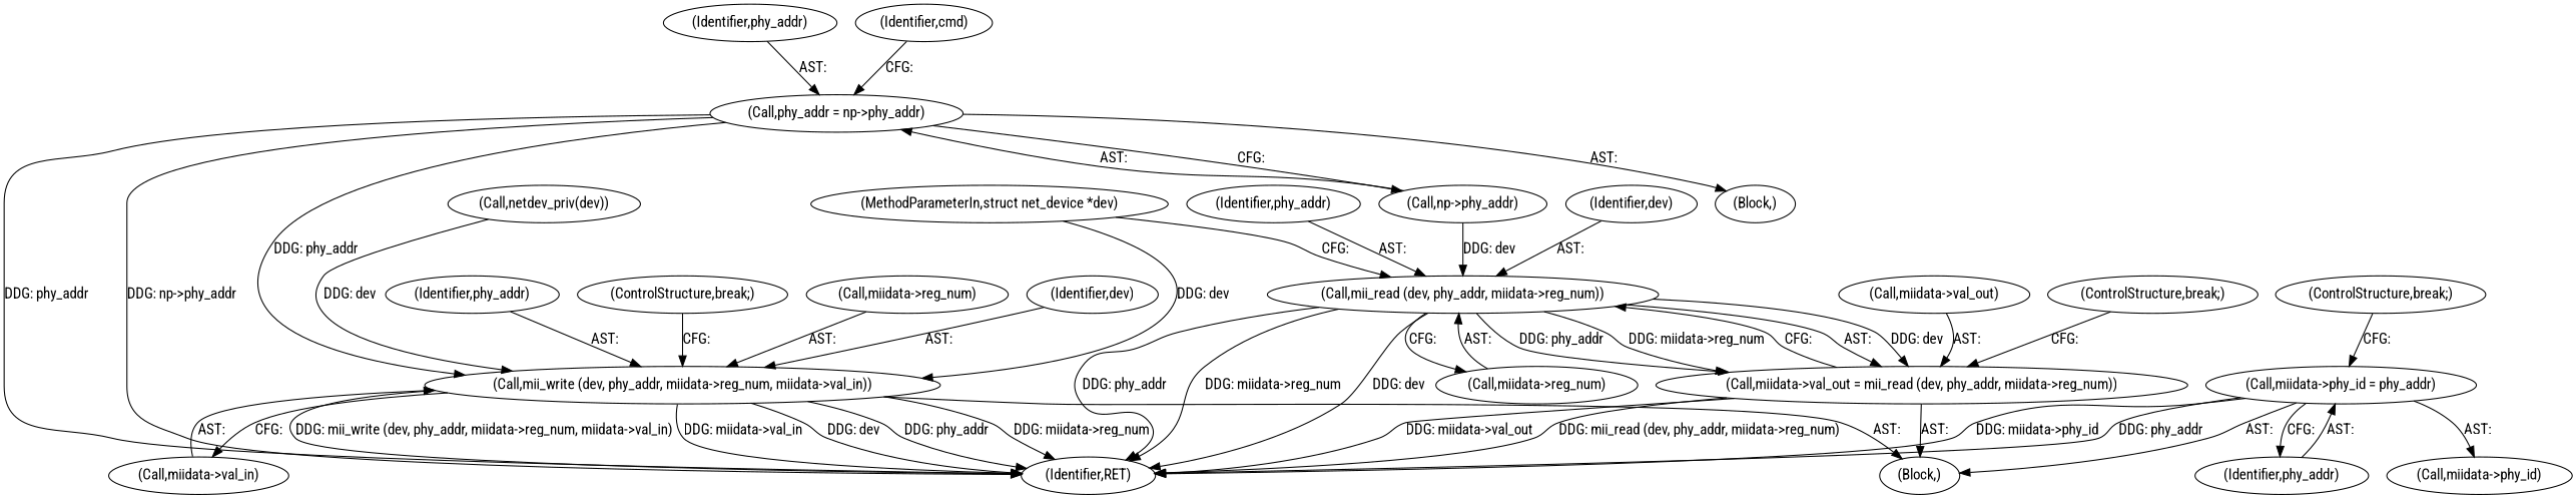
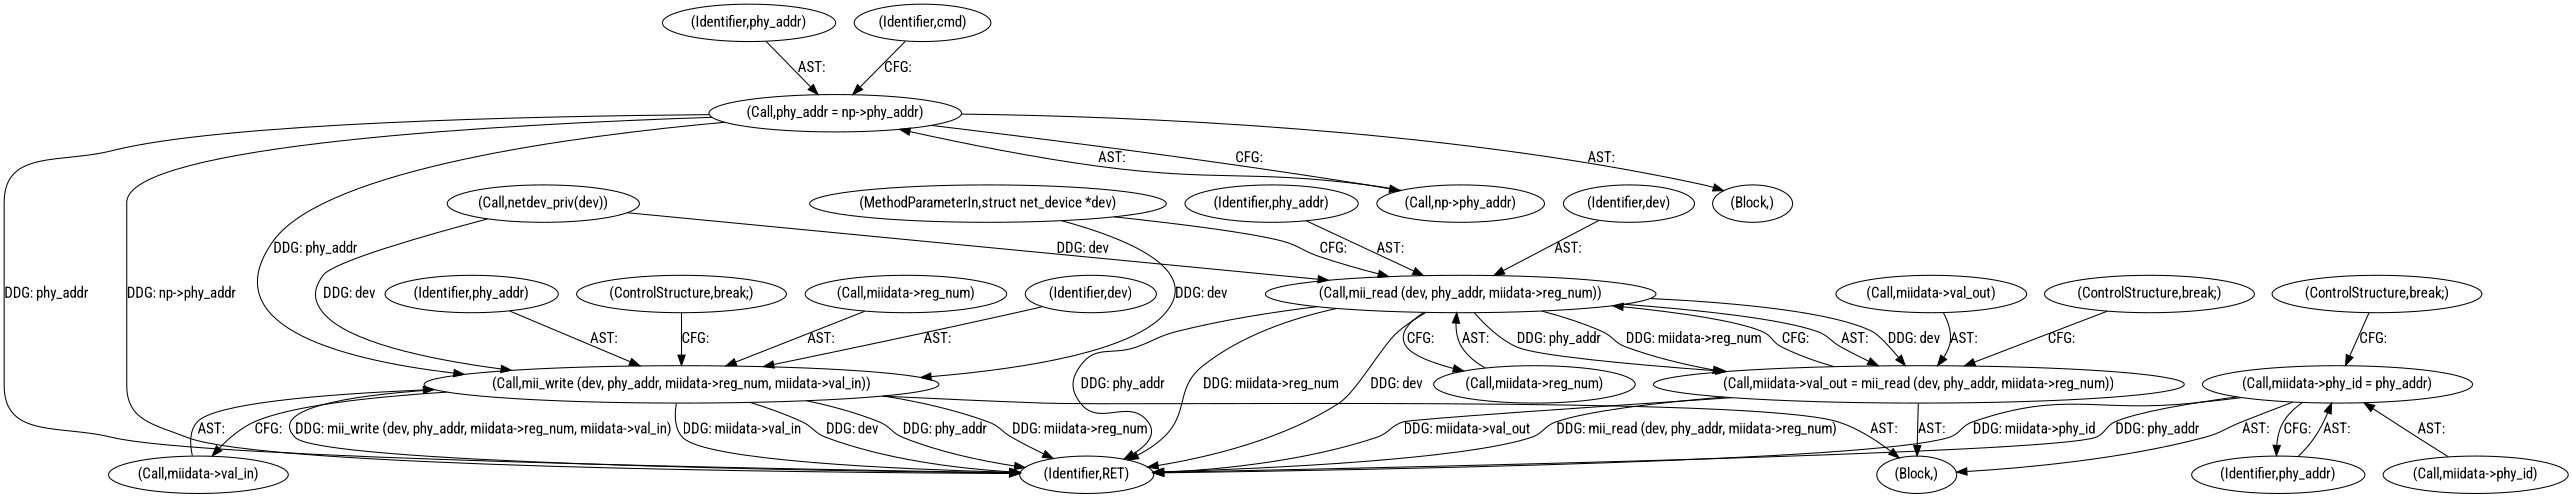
  digraph {
    fontname="Roboto Condensed"
    node [fontname="Roboto Condensed"]
    edge [fontname="Roboto Condensed"]
    n1 [label="(Call,phy_addr = np->phy_addr)"]
    n2 [label="(Call,mii_write (dev, phy_addr, miidata->reg_num, miidata->val_in))"]
    n3 [label="(Identifier,RET)"]
    n4 [label="(Block,)"]
    n5 [label="(Call,np->phy_addr)"]
    n6 [label="(Call,miidata->phy_id = phy_addr)"]
    n7 [label="(Block,)"]
    n8 [label="(Identifier,phy_addr)"]
    n9 [label="(Call,mii_read (dev, phy_addr, miidata->reg_num))"]
    n10 [label="(Call,miidata->val_out = mii_read (dev, phy_addr, miidata->reg_num))"]
    n11 [label="(Call,miidata->reg_num)"]
    n12 [label="(Call,miidata->val_in)"]
    n13 [label="(Call,netdev_priv(dev))"]
    n14 [label="(ControlStructure,break;)"]
    n15 [label="(ControlStructure,break;)"]
    n16 [label="(Identifier,dev)"]
    n17 [label="(Call,miidata->phy_id)"]
    n18 [label="(Identifier,phy_addr)"]
    n19 [label="(Call,miidata->val_out)"]
    n20 [label="(MethodParameterIn,struct net_device *dev)"]
    n21 [label="(Identifier,phy_addr)"]
    n22 [label="(ControlStructure,break;)"]
    n23 [label="(Identifier,phy_addr)"]
    n24 [label="(Identifier,cmd)"]
    n25 [label="(Call,miidata->reg_num)"]
    n26 [label="(Identifier,dev)"]
    n1 -> n2 [label="DDG: phy_addr"]
    n1 -> n3 [label="DDG: phy_addr"]
    n1 -> n3 [label="DDG: np->phy_addr"]
    n1 -> n4 [label="AST: "]
    n1 -> n5 [label="CFG: "]
    n2 -> n3 [label="DDG: miidata->val_in"]
    n2 -> n3 [label="DDG: dev"]
    n2 -> n3 [label="DDG: phy_addr"]
    n2 -> n3 [label="DDG: miidata->reg_num"]
    n2 -> n3 [label="DDG: mii_write (dev, phy_addr, miidata->reg_num, miidata->val_in)"]
    n2 -> n7 [label="AST: "]
    n2 -> n12 [label="CFG: "]
    n5 -> n1 [label="AST: "]
    n6 -> n3 [label="DDG: miidata->phy_id"]
    n6 -> n3 [label="DDG: phy_addr"]
    n6 -> n7 [label="AST: "]
    n6 -> n8 [label="CFG: "]
    n8 -> n6 [label="AST: "]
    n9 -> n3 [label="DDG: phy_addr"]
    n9 -> n3 [label="DDG: miidata->reg_num"]
    n9 -> n3 [label="DDG: dev"]
    n9 -> n10 [label="AST: "]
    n9 -> n10 [label="DDG: dev"]
    n9 -> n10 [label="DDG: phy_addr"]
    n9 -> n10 [label="DDG: miidata->reg_num"]
    n9 -> n11 [label="CFG: "]
    n10 -> n3 [label="DDG: miidata->val_out"]
    n10 -> n3 [label="DDG: mii_read (dev, phy_addr, miidata->reg_num)"]
    n10 -> n7 [label="AST: "]
    n10 -> n9 [label="CFG: "]
    n11 -> n9 [label="AST: "]
    n12 -> n2 [label="AST: "]
    n13 -> n2 [label="DDG: dev"]
-   n5 -> n9 [label="DDG: dev"]
+   n13 -> n9 [label="DDG: dev"]
    n14 -> n10 [label="CFG: "]
    n15 -> n6 [label="CFG: "]
    n16 -> n9 [label="AST: "]
-   n6 -> n17 [label="AST: "]
+   n17 -> n6 [label="AST: "]
    n18 -> n9 [label="AST: "]
    n19 -> n10 [label="AST: "]
    n20 -> n2 [label="DDG: dev"]
    n20 -> n9 [label="CFG: "]
    n21 -> n2 [label="AST: "]
    n22 -> n2 [label="CFG: "]
    n23 -> n1 [label="AST: "]
    n24 -> n1 [label="CFG: "]
    n25 -> n2 [label="AST: "]
    n26 -> n2 [label="AST: "]
  }
